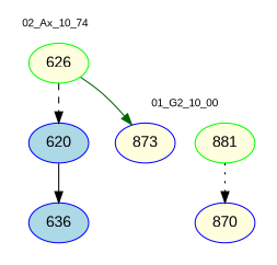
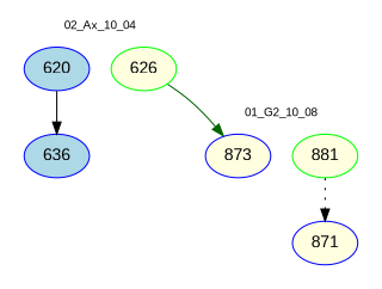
  digraph {
    fontname="Liberation Sans"
    node [color=blue fillcolor=lightyellow fontname="Liberation Sans" style=filled]
    edge [color=black fontname="Liberation Sans" style=solid]
    n1 [color=green label=626]
    n2 [fillcolor=lightblue label=620]
    n3 [fillcolor=lightblue label=636]
    n4 [color=green label=881]
-   n5 [label=870]
+   n5 [label=871]
    n6 [label=873]
    subgraph cluster_1 {
      color=white
      fontsize=10
-     label="02_Ax_10_74"
+     label="02_Ax_10_04"
      n1
      n2
      n3
    }
    subgraph cluster_2 {
      color=white
      fontsize=10
-     label="01_G2_10_00"
+     label="01_G2_10_08"
      n4
      n5
      n6
    }
-   n1 -> n2 [style=dashed]
    n1 -> n6 [color=darkgreen]
    n2 -> n3
    n4 -> n5 [style=dotted]
  }
